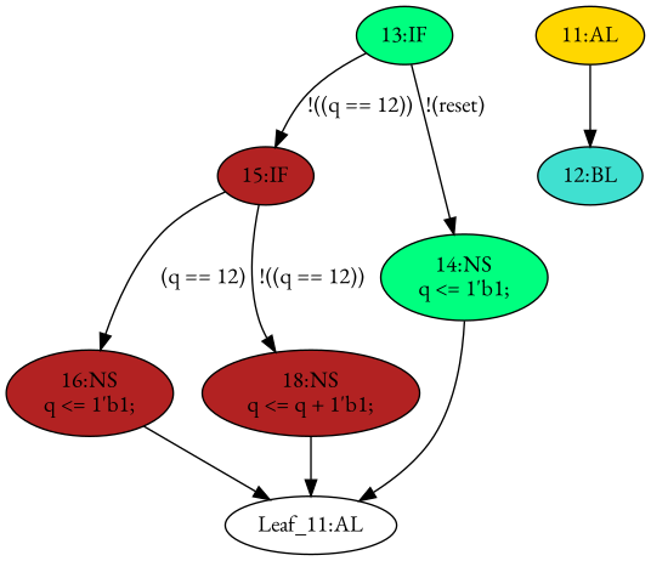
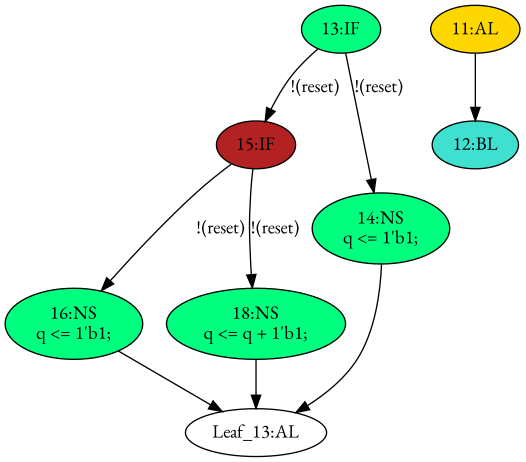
  strict digraph {
    fontname="EB Garamond"
    node [fillcolor=firebrick fontname="EB Garamond" statements="[]" style=filled typ=NonblockingSubstitution]
    edge [cond="[]" fontname="EB Garamond" lineno=None]
    n1 [ast="<pyverilog.vparser.ast.IfStatement object at 0x7f2cb98e87d0>" fillcolor=springgreen label="13:IF" typ=IfStatement]
    n2 [ast="<pyverilog.vparser.ast.IfStatement object at 0x7f2cb98e8850>" label="15:IF" typ=IfStatement]
    n3 [ast="<pyverilog.vparser.ast.NonblockingSubstitution object at 0x7f2cb98e8990>" fillcolor=springgreen label="14:NS\nq <= 1'b1;" statements="[<pyverilog.vparser.ast.NonblockingSubstitution object at 0x7f2cb98e8990>]"]
-   n4 [ast="<pyverilog.vparser.ast.NonblockingSubstitution object at 0x7f2cb98e8250>" label="16:NS\nq <= 1'b1;" statements="[<pyverilog.vparser.ast.NonblockingSubstitution object at 0x7f2cb98e8250>]"]
-   n5 [ast="<pyverilog.vparser.ast.NonblockingSubstitution object at 0x7f2cb98e84d0>" label="18:NS\nq <= q + 1'b1;" statements="[<pyverilog.vparser.ast.NonblockingSubstitution object at 0x7f2cb98e84d0>]"]
-   n6 [def_var="['q']" label="Leaf_11:AL" fillcolor="" statements="" style="" typ=""]
+   n4 [ast="<pyverilog.vparser.ast.NonblockingSubstitution object at 0x7f2cb98e8250>" fillcolor=springgreen label="16:NS\nq <= 1'b1;" statements="[<pyverilog.vparser.ast.NonblockingSubstitution object at 0x7f2cb98e8250>]"]
+   n5 [ast="<pyverilog.vparser.ast.NonblockingSubstitution object at 0x7f2cb98e84d0>" fillcolor=springgreen label="18:NS\nq <= q + 1'b1;" statements="[<pyverilog.vparser.ast.NonblockingSubstitution object at 0x7f2cb98e84d0>]"]
+   n6 [def_var="['q']" label="Leaf_13:AL" fillcolor="" statements="" style="" typ=""]
    n7 [ast="<pyverilog.vparser.ast.Block object at 0x7f2cb98e8790>" fillcolor=turquoise label="12:BL" typ=Block]
    n8 [ast="<pyverilog.vparser.ast.Always object at 0x7f2cb98e8690>" clk_sens=True fillcolor=gold label="11:AL" sens="['clk']" typ=Always use_var="['reset', 'q']"]
-   n1 -> n2 [cond="['reset']" label="!((q == 12))" lineno=13]
+   n1 -> n2 [cond="['reset']" label="!(reset)" lineno=13]
    n1 -> n3 [cond="['reset']" label="!(reset)" lineno=13]
-   n2 -> n4 [cond="['q']" label="(q == 12)" lineno=15]
-   n2 -> n5 [cond="['q']" label="!((q == 12))" lineno=15]
+   n2 -> n4 [cond="['q']" label="!(reset)" lineno=15]
+   n2 -> n5 [cond="['q']" label="!(reset)" lineno=15]
    n3 -> n6
    n4 -> n6
    n5 -> n6
    n8 -> n7
  }
